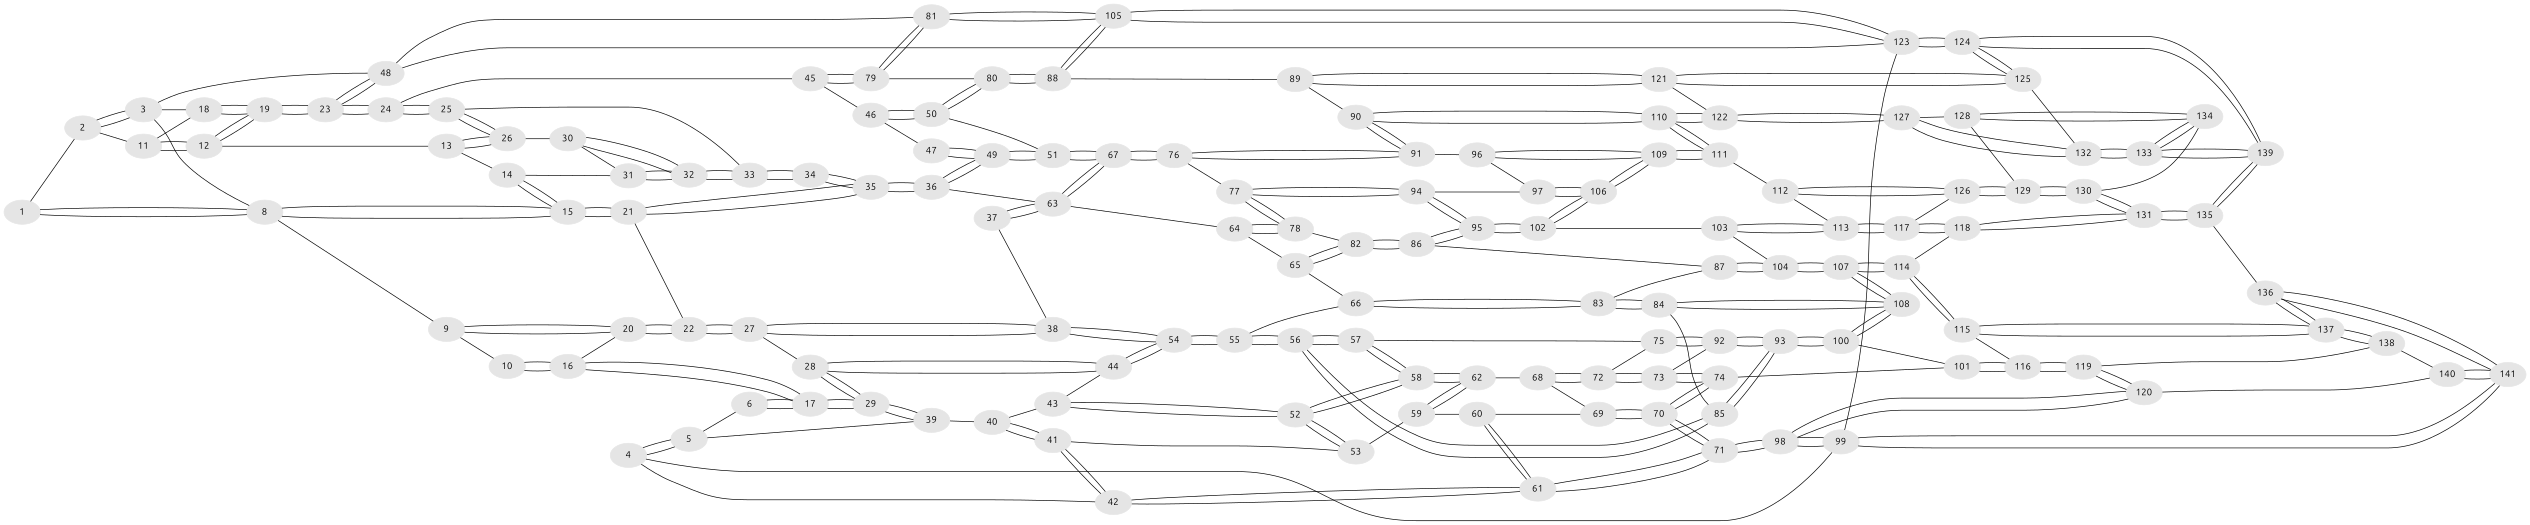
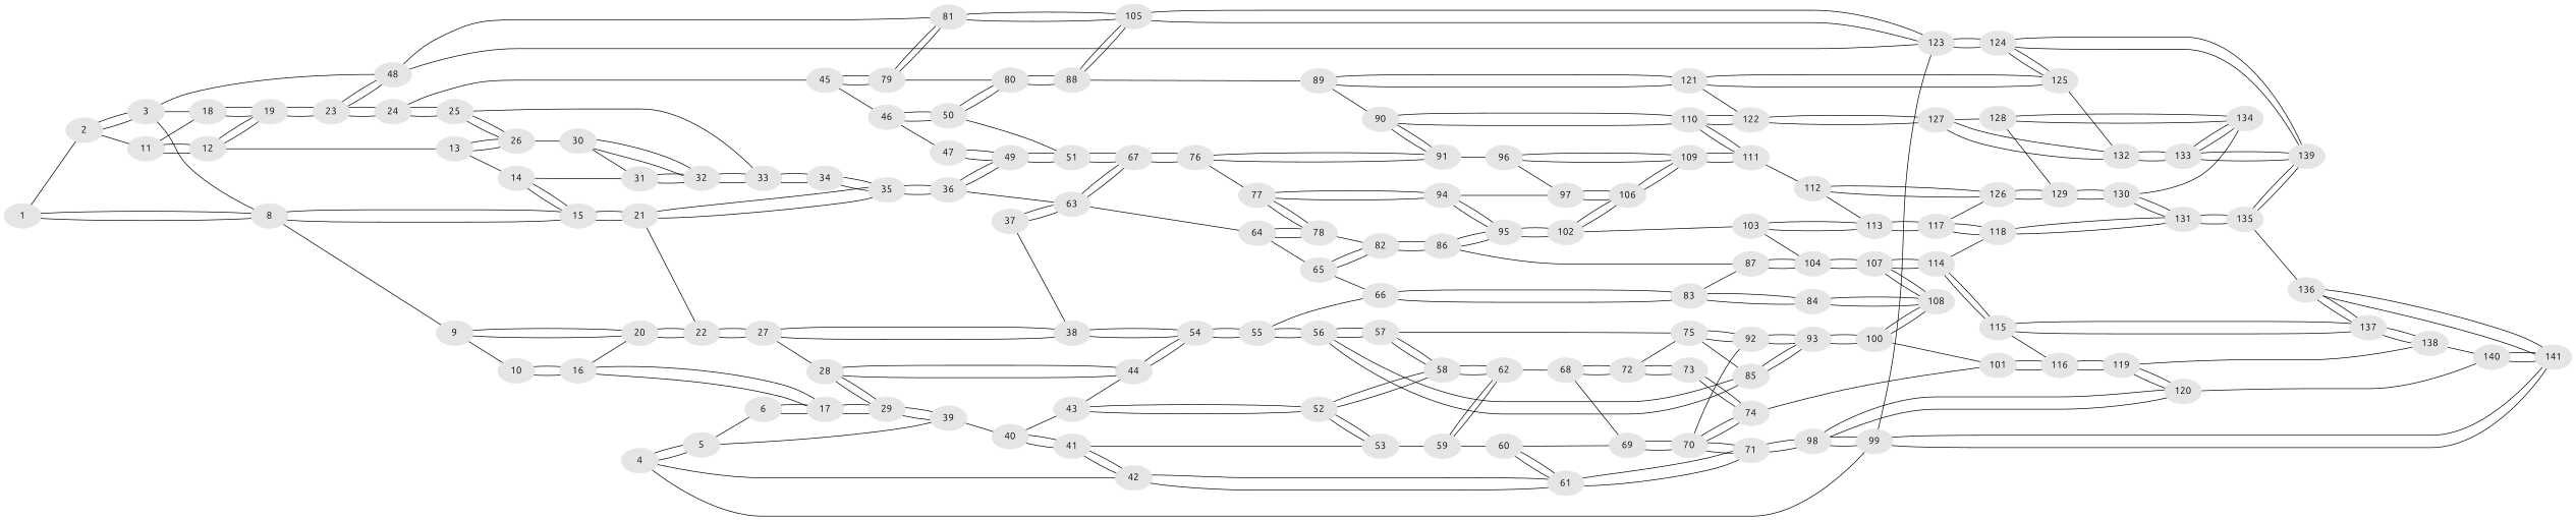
  graph {
    fontname=Ubuntu
    rankdir=LR
    node [color=gray90 fontname=Ubuntu style=filled]
    edge [fontname=Ubuntu]
    1
    2
    8
    3
    11
    9
    15
    18
    48
    12
    4
    5
    42
    99
    19
    81
    123
    6
    39
    61
    141
    17
    40
    29
    10
    16
    20
    21
    22
    13
    14
    26
    23
    31
    30
    32
    35
    24
    27
    36
    28
    38
    25
    45
    33
    46
    79
    34
    44
    54
    47
    49
    63
    37
    51
    67
    64
    55
    41
    43
    53
    52
    59
    71
    58
    50
    80
    105
    124
    88
    76
    62
    60
    56
    66
    57
    85
    83
    75
    93
    92
    68
    69
    70
    98
    72
    65
    78
    82
    86
    84
    87
    77
    91
    73
    74
    101
    120
    116
    94
    96
    95
    97
    89
    108
    104
    100
    102
    107
    90
    121
    110
    122
    125
    111
    109
    106
    103
    140
    119
    113
    117
    114
    115
    118
    112
    127
    126
    129
    137
    131
    138
    135
    132
    128
    139
    133
    130
    134
    136
    1 -- 2
    1 -- 8
    1 -- 8
    2 -- 3
    2 -- 3
    2 -- 11
    8 -- 9
    8 -- 15
    8 -- 15
    3 -- 8
    3 -- 18
    3 -- 48
    11 -- 18
    11 -- 12
    11 -- 12
    9 -- 10
    9 -- 20
    9 -- 20
    15 -- 21
    15 -- 21
    18 -- 19
    18 -- 19
    48 -- 81
    48 -- 123
    12 -- 19
    12 -- 19
    12 -- 13
    4 -- 5
    4 -- 5
    4 -- 42
    4 -- 99
    5 -- 6
    5 -- 39
    42 -- 61
    42 -- 61
    99 -- 123
    99 -- 141
    99 -- 141
    19 -- 23
    19 -- 23
    81 -- 105
    81 -- 105
    123 -- 124
    123 -- 124
    6 -- 17
    6 -- 17
    39 -- 40
    61 -- 71
    61 -- 71
    17 -- 29
    17 -- 29
    40 -- 41
    40 -- 41
    40 -- 43
    29 -- 39
    29 -- 39
    10 -- 16
    10 -- 16
    16 -- 17
    16 -- 17
    16 -- 20
    20 -- 22
    20 -- 22
    21 -- 22
    21 -- 35
    21 -- 35
    22 -- 27
    22 -- 27
    13 -- 14
    13 -- 26
    13 -- 26
    14 -- 15
    14 -- 15
    14 -- 31
    26 -- 30
    23 -- 48
    23 -- 48
    23 -- 24
    23 -- 24
    31 -- 32
    31 -- 32
    30 -- 31
    30 -- 32
    30 -- 32
    32 -- 33
    32 -- 33
    35 -- 36
    35 -- 36
    24 -- 25
    24 -- 25
    24 -- 45
    27 -- 28
    27 -- 38
    27 -- 38
    36 -- 49
    36 -- 49
    36 -- 63
    28 -- 29
    28 -- 29
    28 -- 44
    28 -- 44
    38 -- 54
    38 -- 54
    25 -- 26
    25 -- 26
    25 -- 33
    45 -- 46
    45 -- 79
    45 -- 79
    33 -- 34
    33 -- 34
    46 -- 47
    46 -- 50
    46 -- 50
    79 -- 81
    79 -- 81
    79 -- 80
    34 -- 35
    34 -- 35
    44 -- 54
    44 -- 54
    54 -- 55
    54 -- 55
    47 -- 49
    47 -- 49
    49 -- 51
    49 -- 51
    63 -- 67
    63 -- 67
    63 -- 64
    37 -- 38
    37 -- 63
    37 -- 63
    51 -- 67
    51 -- 67
    67 -- 76
    67 -- 76
    64 -- 65
    64 -- 78
    64 -- 78
    55 -- 56
    55 -- 56
    55 -- 66
    41 -- 42
    41 -- 42
    41 -- 53
    43 -- 44
    43 -- 52
    43 -- 52
    53 -- 59
    52 -- 53
    52 -- 53
    52 -- 58
    52 -- 58
    59 -- 62
    59 -- 62
    59 -- 60
    71 -- 98
    71 -- 98
    58 -- 62
    58 -- 62
    50 -- 51
    50 -- 80
    50 -- 80
    80 -- 88
    80 -- 88
    105 -- 123
    105 -- 123
    124 -- 125
    124 -- 125
    124 -- 139
    124 -- 139
    88 -- 105
    88 -- 105
    88 -- 89
    76 -- 77
    76 -- 91
    76 -- 91
    62 -- 68
    60 -- 61
    60 -- 61
    60 -- 69
    56 -- 57
    56 -- 57
    56 -- 85
    56 -- 85
    66 -- 83
    66 -- 83
    57 -- 58
    57 -- 58
    57 -- 75
    85 -- 93
    85 -- 93
    83 -- 84
    83 -- 84
    83 -- 87
    75 -- 92
    75 -- 92
    93 -- 100
    93 -- 100
    92 -- 93
    92 -- 93
    68 -- 69
    68 -- 72
    68 -- 72
    69 -- 70
    69 -- 70
    70 -- 71
    70 -- 71
    70 -- 74
    70 -- 74
    98 -- 99
    98 -- 99
    98 -- 120
    98 -- 120
    72 -- 75
    72 -- 73
    72 -- 73
    65 -- 66
    65 -- 82
    65 -- 82
    78 -- 82
    82 -- 86
    82 -- 86
    86 -- 87
    86 -- 95
    86 -- 95
-   84 -- 85
+   75 -- 85
    84 -- 108
    84 -- 108
    87 -- 104
    87 -- 104
    77 -- 78
    77 -- 78
    77 -- 94
    77 -- 94
    91 -- 96
-   73 -- 92
+   70 -- 92
    73 -- 74
    73 -- 74
    74 -- 101
    101 -- 116
    101 -- 116
    120 -- 140
    116 -- 119
    116 -- 119
    94 -- 95
    94 -- 95
    94 -- 97
    96 -- 97
    96 -- 109
    96 -- 109
    95 -- 102
    95 -- 102
    97 -- 106
    97 -- 106
    89 -- 90
    89 -- 121
    89 -- 121
    104 -- 107
    104 -- 107
    100 -- 101
    100 -- 108
    100 -- 108
    102 -- 106
    102 -- 106
    102 -- 103
    107 -- 108
    107 -- 108
    107 -- 114
    107 -- 114
    90 -- 91
    90 -- 91
    90 -- 110
    90 -- 110
    121 -- 122
    121 -- 125
    121 -- 125
    110 -- 122
    110 -- 122
    110 -- 111
    110 -- 111
    122 -- 127
    122 -- 127
    125 -- 132
    111 -- 112
    109 -- 111
    109 -- 111
    106 -- 109
    106 -- 109
    103 -- 104
    103 -- 113
    103 -- 113
    140 -- 141
    140 -- 141
    119 -- 120
    119 -- 120
    119 -- 138
    113 -- 117
    113 -- 117
    117 -- 118
    117 -- 118
    117 -- 126
    114 -- 115
    114 -- 115
    114 -- 118
    115 -- 116
    115 -- 137
    115 -- 137
    118 -- 131
    118 -- 131
    112 -- 113
    112 -- 126
    112 -- 126
    127 -- 132
    127 -- 132
    127 -- 128
    126 -- 129
    126 -- 129
    129 -- 130
    129 -- 130
    137 -- 138
    137 -- 138
    131 -- 135
    131 -- 135
    138 -- 140
    135 -- 139
    135 -- 139
    135 -- 136
    132 -- 133
    132 -- 133
    128 -- 129
    128 -- 134
    128 -- 134
    133 -- 139
    133 -- 139
    133 -- 134
    133 -- 134
    130 -- 131
    130 -- 131
    130 -- 134
    136 -- 141
    136 -- 141
    136 -- 137
    136 -- 137
  }
